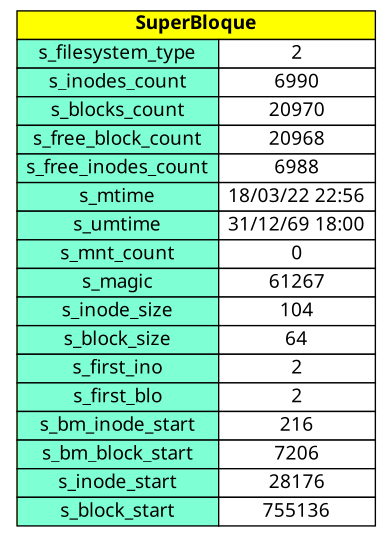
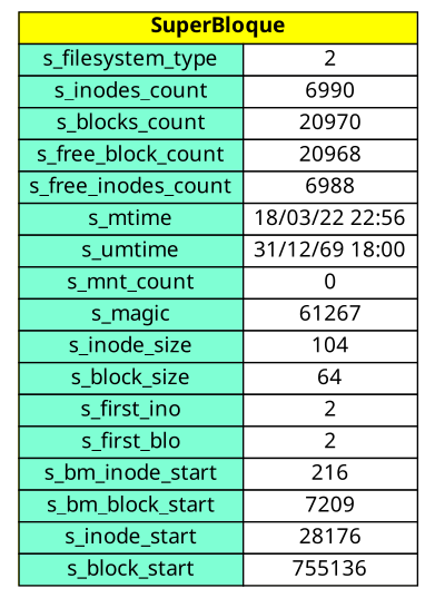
  digraph {
-   n1 [fontname="Century Gothic" label=<   <table border='0' cellborder='1' cellspacing='0' bgcolor="yellow">    <tr> <td COLSPAN='2'> <b>SuperBloque</b> </td></tr>     <tr> <td bgcolor="aquamarine"> s_filesystem_type </td> <td bgcolor="white"> 2 </td> </tr>     <tr> <td bgcolor="aquamarine"> s_inodes_count </td> <td bgcolor="white"> 6990 </td> </tr>     <tr> <td bgcolor="aquamarine"> s_blocks_count </td> <td bgcolor="white"> 20970 </td> </tr>     <tr> <td bgcolor="aquamarine"> s_free_block_count </td> <td bgcolor="white"> 20968 </td> </tr>     <tr> <td bgcolor="aquamarine"> s_free_inodes_count </td> <td bgcolor="white"> 6988 </td> </tr>     <tr> <td bgcolor="aquamarine"> s_mtime </td> <td bgcolor="white"> 18/03/22 22:56 </td></tr>     <tr> <td bgcolor="aquamarine"> s_umtime </td> <td bgcolor="white"> 31/12/69 18:00 </td> </tr>     <tr> <td bgcolor="aquamarine"> s_mnt_count </td> <td bgcolor="white"> 0 </td> </tr>     <tr> <td bgcolor="aquamarine"> s_magic </td> <td bgcolor="white"> 61267 </td> </tr>     <tr> <td bgcolor="aquamarine"> s_inode_size </td> <td bgcolor="white"> 104 </td> </tr>     <tr> <td bgcolor="aquamarine"> s_block_size </td> <td bgcolor="white"> 64 </td> </tr>     <tr> <td bgcolor="aquamarine"> s_first_ino </td> <td bgcolor="white"> 2 </td> </tr>     <tr> <td bgcolor="aquamarine"> s_first_blo </td> <td bgcolor="white"> 2 </td> </tr>     <tr> <td bgcolor="aquamarine"> s_bm_inode_start </td> <td bgcolor="white"> 216 </td></tr>     <tr> <td bgcolor="aquamarine"> s_bm_block_start </td> <td bgcolor="white"> 7206 </td> </tr>     <tr> <td bgcolor="aquamarine"> s_inode_start </td> <td bgcolor="white"> 28176 </td> </tr>     <tr> <td bgcolor="aquamarine"> s_block_start </td> <td bgcolor="white"> 755136 </td> </tr>    </table>> shape=none]
+   n1 [fontname="Century Gothic" label=<   <table border='0' cellborder='1' cellspacing='0' bgcolor="yellow">    <tr> <td COLSPAN='2'> <b>SuperBloque</b> </td></tr>     <tr> <td bgcolor="aquamarine"> s_filesystem_type </td> <td bgcolor="white"> 2 </td> </tr>     <tr> <td bgcolor="aquamarine"> s_inodes_count </td> <td bgcolor="white"> 6990 </td> </tr>     <tr> <td bgcolor="aquamarine"> s_blocks_count </td> <td bgcolor="white"> 20970 </td> </tr>     <tr> <td bgcolor="aquamarine"> s_free_block_count </td> <td bgcolor="white"> 20968 </td> </tr>     <tr> <td bgcolor="aquamarine"> s_free_inodes_count </td> <td bgcolor="white"> 6988 </td> </tr>     <tr> <td bgcolor="aquamarine"> s_mtime </td> <td bgcolor="white"> 18/03/22 22:56 </td></tr>     <tr> <td bgcolor="aquamarine"> s_umtime </td> <td bgcolor="white"> 31/12/69 18:00 </td> </tr>     <tr> <td bgcolor="aquamarine"> s_mnt_count </td> <td bgcolor="white"> 0 </td> </tr>     <tr> <td bgcolor="aquamarine"> s_magic </td> <td bgcolor="white"> 61267 </td> </tr>     <tr> <td bgcolor="aquamarine"> s_inode_size </td> <td bgcolor="white"> 104 </td> </tr>     <tr> <td bgcolor="aquamarine"> s_block_size </td> <td bgcolor="white"> 64 </td> </tr>     <tr> <td bgcolor="aquamarine"> s_first_ino </td> <td bgcolor="white"> 2 </td> </tr>     <tr> <td bgcolor="aquamarine"> s_first_blo </td> <td bgcolor="white"> 2 </td> </tr>     <tr> <td bgcolor="aquamarine"> s_bm_inode_start </td> <td bgcolor="white"> 216 </td></tr>     <tr> <td bgcolor="aquamarine"> s_bm_block_start </td> <td bgcolor="white"> 7209 </td> </tr>     <tr> <td bgcolor="aquamarine"> s_inode_start </td> <td bgcolor="white"> 28176 </td> </tr>     <tr> <td bgcolor="aquamarine"> s_block_start </td> <td bgcolor="white"> 755136 </td> </tr>    </table>> shape=none]
  }
